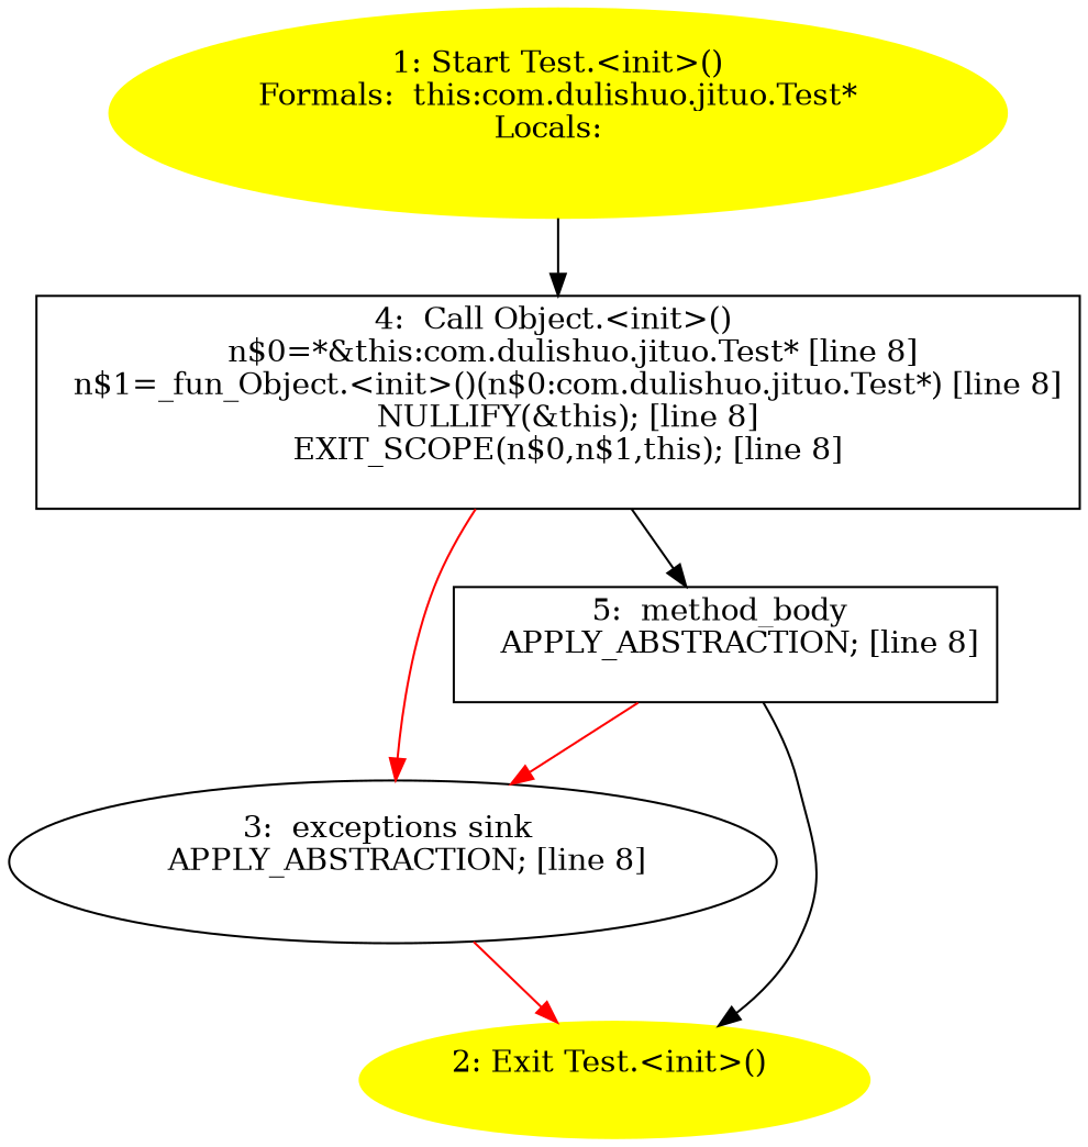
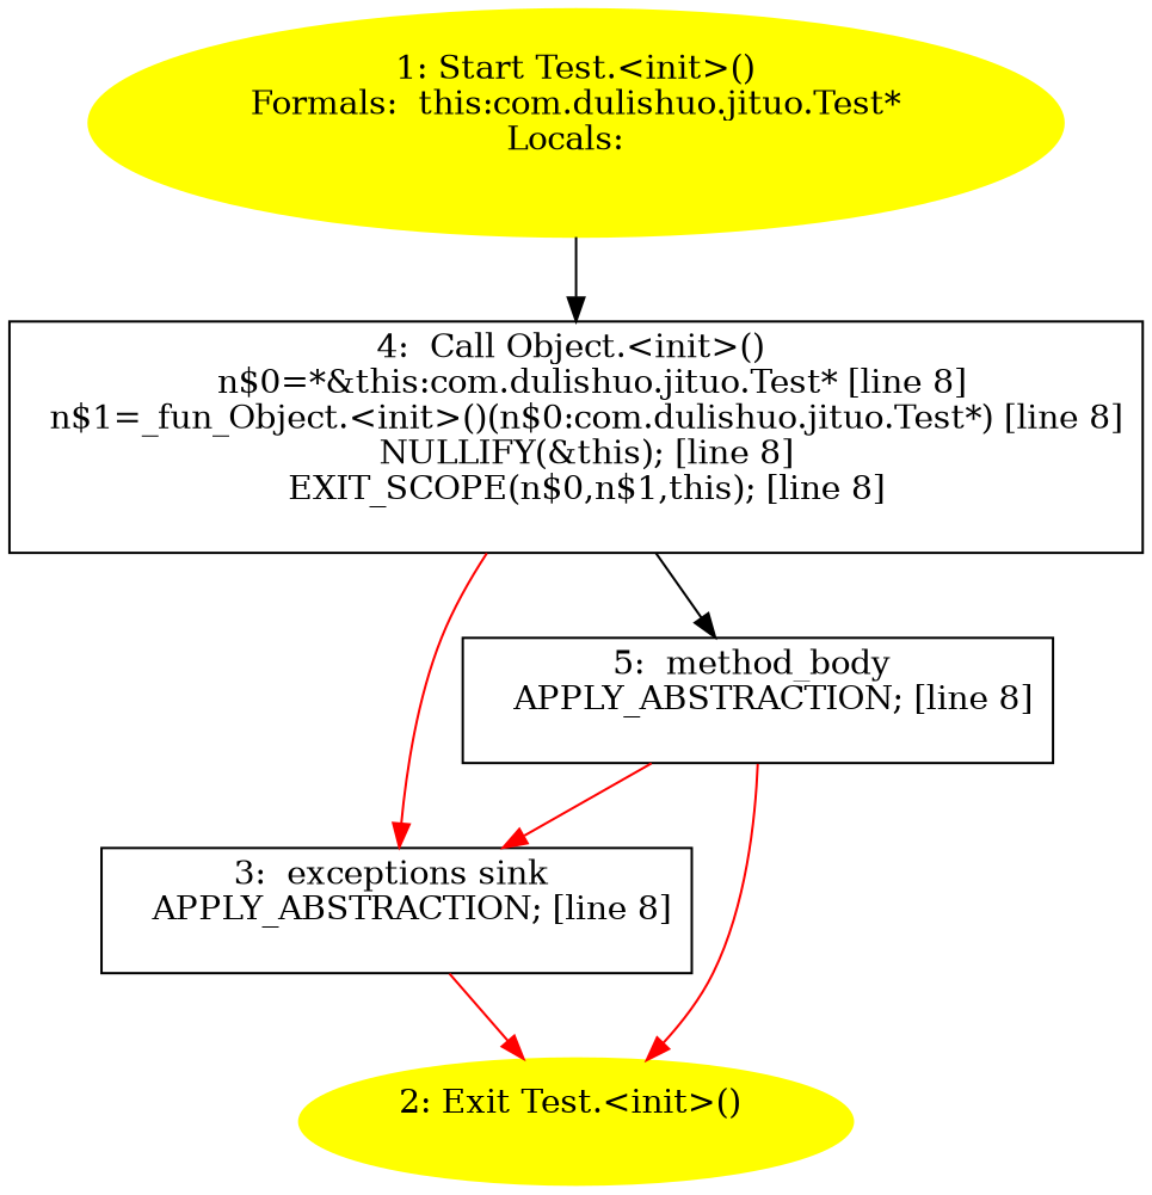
  digraph {
    node [shape=box]
    n1 [color=yellow label="1: Start Test.<init>()\nFormals:  this:com.dulishuo.jituo.Test*\nLocals:  \n  " style=filled shape=""]
    n2 [label="4:  Call Object.<init>() \n   n$0=*&this:com.dulishuo.jituo.Test* [line 8]\n  n$1=_fun_Object.<init>()(n$0:com.dulishuo.jituo.Test*) [line 8]\n  NULLIFY(&this); [line 8]\n  EXIT_SCOPE(n$0,n$1,this); [line 8]\n "]
-   n3 [label="3:  exceptions sink \n   APPLY_ABSTRACTION; [line 8]\n " shape=ellipse]
+   n3 [label="3:  exceptions sink \n   APPLY_ABSTRACTION; [line 8]\n "]
    n4 [label="5:  method_body \n   APPLY_ABSTRACTION; [line 8]\n "]
    n5 [color=yellow label="2: Exit Test.<init>() \n  " style=filled shape=""]
    n1 -> n2
    n2 -> n3 [color=red]
    n2 -> n4
    n3 -> n5 [color=red]
    n4 -> n3 [color=red]
-   n4 -> n5
+   n4 -> n5 [color=red]
  }
